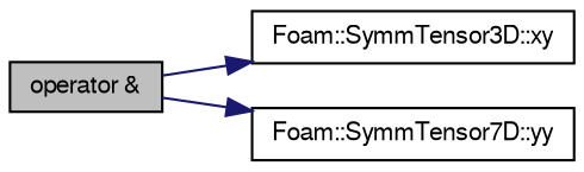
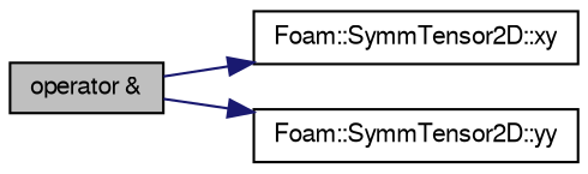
  digraph {
    rankdir=LR
    node [color=black fontname=FreeSans fontsize=10 shape=record]
    edge [color=midnightblue fontname=FreeSans fontsize=10 labelfontname=FreeSans labelfontsize=10 style=solid]
    n1 [fillcolor=grey75 fontcolor=black height=0.2 label="operator &" style=filled width=0.4]
-   n2 [height=0.2 label="Foam::SymmTensor3D::xy" width=0.4]
-   n3 [height=0.2 label="Foam::SymmTensor7D::yy" width=0.4]
+   n2 [height=0.2 label="Foam::SymmTensor2D::xy" width=0.4]
+   n3 [height=0.2 label="Foam::SymmTensor2D::yy" width=0.4]
    n1 -> n2
    n1 -> n3
  }
